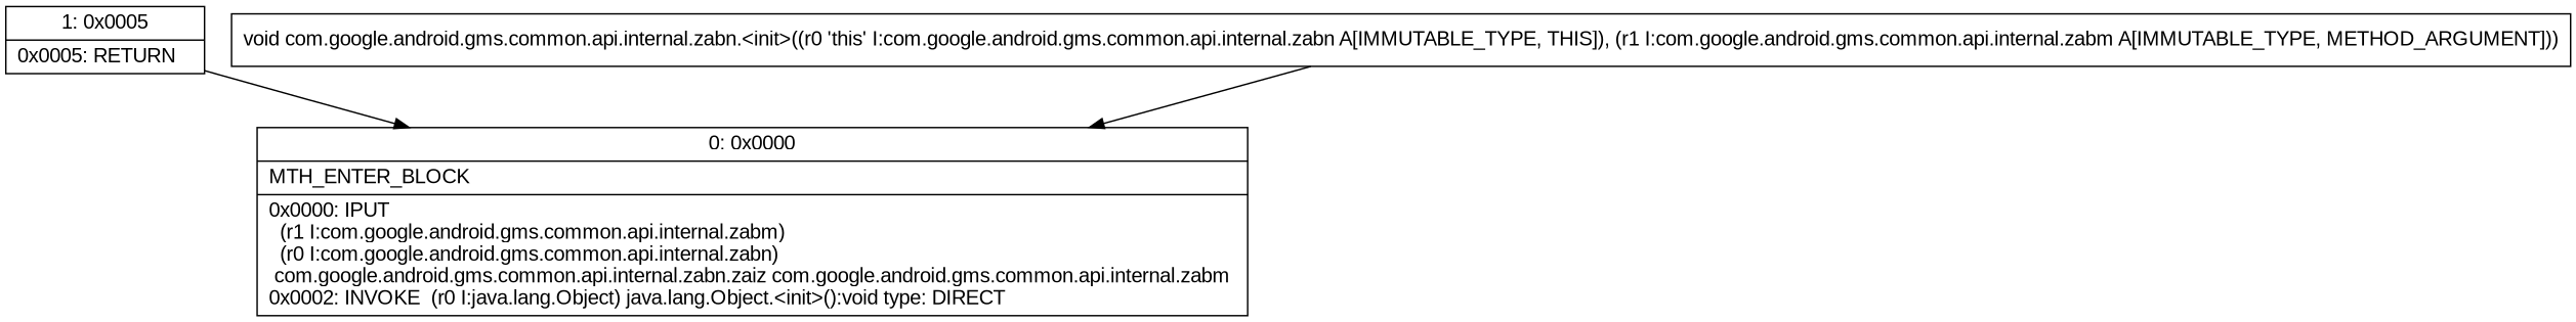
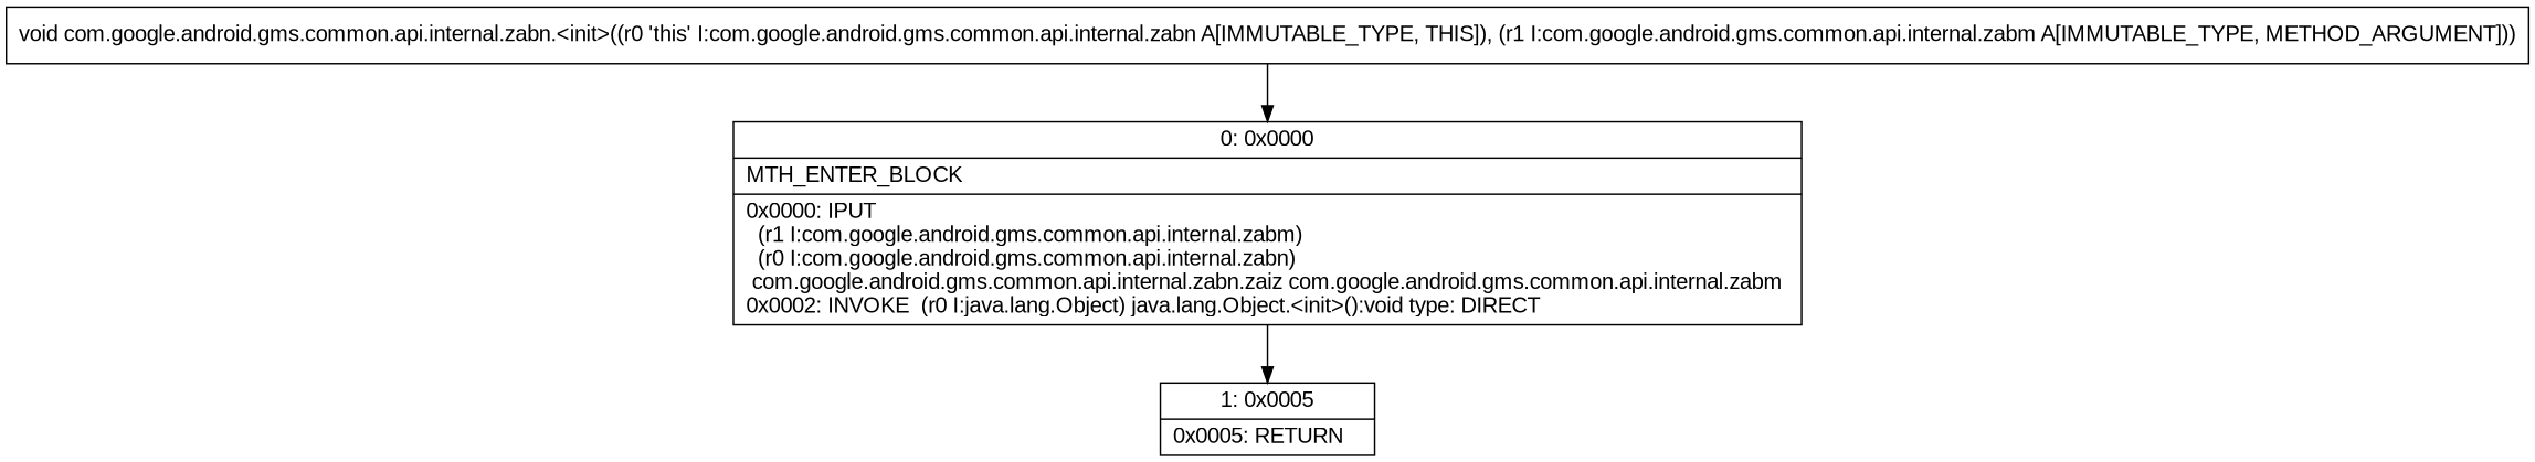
  digraph {
    fontname="Liberation Sans"
    node [shape=record fontname="Liberation Sans"]
    edge [fontname="Liberation Sans"]
    n1 [label="{0\:\ 0x0000|MTH_ENTER_BLOCK\l|0x0000: IPUT  \l  (r1 I:com.google.android.gms.common.api.internal.zabm)\l  (r0 I:com.google.android.gms.common.api.internal.zabn)\l com.google.android.gms.common.api.internal.zabn.zaiz com.google.android.gms.common.api.internal.zabm \l0x0002: INVOKE  (r0 I:java.lang.Object) java.lang.Object.\<init\>():void type: DIRECT \l}"]
    n2 [label="{1\:\ 0x0005|0x0005: RETURN   \l}"]
    n3 [label="{void com.google.android.gms.common.api.internal.zabn.\<init\>((r0 'this' I:com.google.android.gms.common.api.internal.zabn A[IMMUTABLE_TYPE, THIS]), (r1 I:com.google.android.gms.common.api.internal.zabm A[IMMUTABLE_TYPE, METHOD_ARGUMENT])) }"]
-   n2 -> n1
+   n1 -> n2
    n3 -> n1
  }
